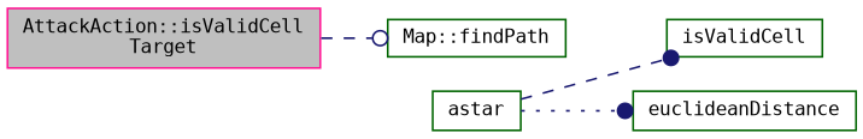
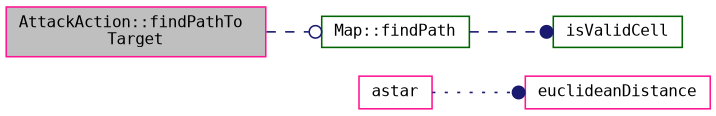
  digraph {
    fontname="DejaVu Sans Mono"
    rankdir=LR
    node [color=darkgreen fillcolor=white fontname="DejaVu Sans Mono" fontsize=10 shape=record style=filled]
    edge [arrowhead=dot color=midnightblue fontname="DejaVu Sans Mono" fontsize=10 labelfontname=Helvetica labelfontsize=10 style=dashed]
-   n1 [color=deeppink fillcolor=grey75 fontcolor=black height=0.2 label="AttackAction::isValidCell\lTarget" width=0.4]
+   n1 [color=deeppink fillcolor=grey75 fontcolor=black height=0.2 label="AttackAction::findPathTo\lTarget" width=0.4]
    n2 [height=0.2 label="Map::findPath" width=0.4]
-   n3 [height=0.2 label=astar width=0.4]
-   n4 [height=0.2 label=euclideanDistance width=0.4]
+   n3 [color=deeppink height=0.2 label=astar width=0.4]
+   n4 [color=deeppink height=0.2 label=euclideanDistance width=0.4]
    n5 [height=0.2 label=isValidCell width=0.4]
    n1 -> n2 [arrowhead=odot]
    n3 -> n4 [style=dotted]
-   n3 -> n5
+   n2 -> n5
  }
